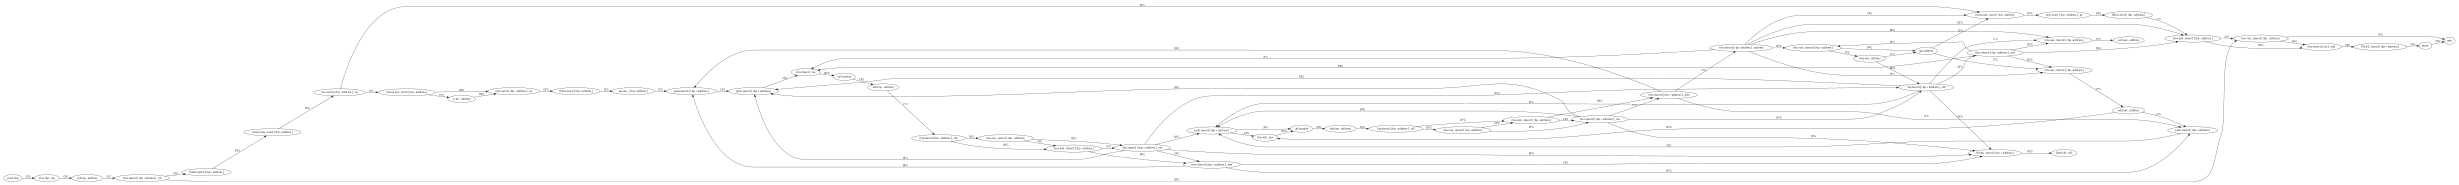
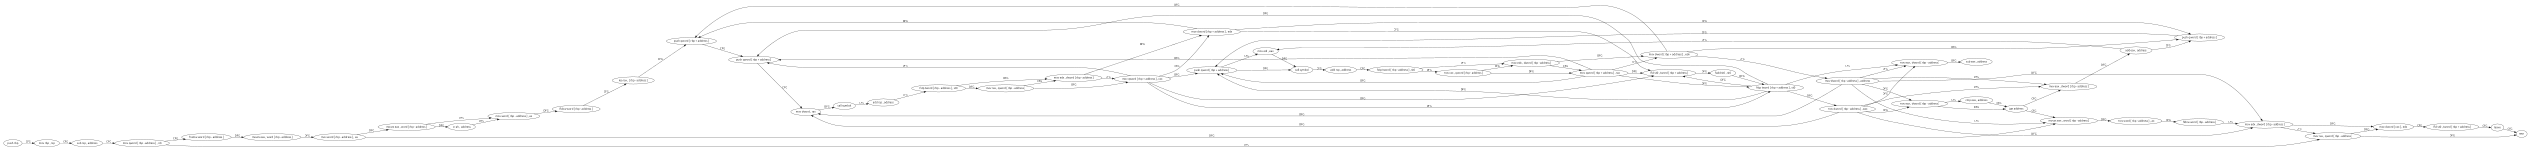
  digraph {
    fontname=Ubuntu
    rankdir=LR
    node [fontname=Ubuntu]
    edge [fontname=Ubuntu]
    n1 [label="push rbp"]
    n2 [label="mov rbp , rsp"]
    n3 [label="sub rsp , address"]
    n4 [label="mov qword [ rbp - address ] , rdi"]
    n5 [label="fnstcw word [ rbp - address ]"]
    n6 [label="mov rax , qword [ rbp - address ]"]
    n7 [label="movzx eax , word [ rbp - address ]"]
    n8 [label="mov dword [ rax ] , edx"]
    n9 [label=retn]
    n10 [label="mov word [ rbp - address ] , ax"]
    n11 [label="movzx eax , word [ rbp - address ]"]
    n12 [label="movzx eax , word [ rbp - address ]"]
    n13 [label="or ah , address"]
    n14 [label="mov word [ rbp - address ] , ax"]
    n15 [label="mov word [ rbp - address ] , ax"]
    n16 [label="fldcw word [ rbp - address ]"]
    n17 [label="lea rax , [ rbp - address ]"]
    n18 [label="push qword [ rbp + address ]"]
    n19 [label="push qword [ rbp + address ]"]
    n20 [label="mov dword , rax"]
    n21 [label="call symbol"]
    n22 [label="add rsp , address"]
    n23 [label="fstp tword [ rbp - address ] , st0"]
    n24 [label="mov rax , qword [ rbp - address ]"]
    n25 [label="mov edx , dword [ rbp - address ]"]
    n26 [label="mov qword [ rbp + address ] , rax"]
    n27 [label="mov dword [ rbp + address ] , edx"]
    n28 [label="fld st0 , tword [ rbp + address ]"]
    n29 [label="fstp tword [ rbp + address ] , st0"]
    n30 [label="push qword [ rbp + address ]"]
    n31 [label="push qword [ rbp + address ]"]
    n32 [label="fadd st0 , st0"]
    n33 [label="mov eax , dword [ rbp - address ]"]
    n34 [label="mov dword [ rbp - address ] , eax"]
    n35 [label="mov edi , eax"]
    n36 [label="call symbol"]
    n37 [label="sub eax , address"]
    n38 [label="mov eax , dword [ rbp - address ]"]
    n39 [label="mov eax , dword [ rbp - address ]"]
    n40 [label="mov edx , dword [ rbp - address ]"]
    n41 [label="cmp eax , address"]
    n42 [label="jge address"]
    n43 [label="add eax , address"]
    n44 [label="fldcw word [ rbp - address ]"]
    n45 [label="fld st0 , tword [ rbp + address ]"]
    n46 [label=leave]
    n47 [label="add rsp , address"]
    n48 [label="fstp tword [ rbp - address ] , st0"]
    n49 [label="mov rax , qword [ rbp - address ]"]
    n50 [label="mov edx , dword [ rbp - address ]"]
    n51 [label="mov qword [ rbp + address ] , rax"]
    n52 [label="mov dword [ rbp + address ] , edx"]
    n53 [label="mov dword [ rbp - address ] , address"]
    n1 -> n2 [label=CFG]
    n2 -> n3 [label=CFG]
    n3 -> n4 [label=CFG]
    n4 -> n5 [label=CFG]
    n4 -> n6 [label=DFG]
    n5 -> n7 [label=DFG]
    n6 -> n8 [label=DFG]
    n6 -> n9 [label=DFG]
    n7 -> n10 [label=DFG]
    n8 -> n45 [label=CFG]
    n10 -> n11 [label=DFG]
    n10 -> n12 [label=DFG]
    n11 -> n13 [label=DFG]
    n11 -> n14 [label=DFG]
    n12 -> n15 [label=DFG]
    n13 -> n14 [label=DFG]
    n14 -> n16 [label=DFG]
    n15 -> n44 [label=DFG]
    n16 -> n17 [label=CFG]
    n17 -> n18 [label=CFG]
    n18 -> n19 [label=CFG]
    n19 -> n20 [label=CFG]
    n20 -> n21 [label=DFG]
    n21 -> n22 [label=CFG]
    n22 -> n23 [label=CFG]
    n23 -> n24 [label=DFG]
    n23 -> n25 [label=DFG]
    n24 -> n25 [label=CFG]
    n24 -> n26 [label=DFG]
    n25 -> n26 [label=CFG]
    n25 -> n27 [label=DFG]
    n26 -> n19 [label=DFG]
    n26 -> n27 [label=CFG]
    n26 -> n28 [label=DFG]
    n26 -> n29 [label=DFG]
    n26 -> n30 [label=DFG]
    n27 -> n18 [label=DFG]
    n27 -> n28 [label=CFG]
    n27 -> n31 [label=DFG]
    n28 -> n32 [label=DFG]
    n29 -> n19 [label=DFG]
    n29 -> n28 [label=DFG]
    n29 -> n30 [label=DFG]
    n29 -> n33 [label=CFG]
    n29 -> n34 [label=DFG]
    n30 -> n35 [label=CFG]
    n30 -> n36 [label=DFG]
    n31 -> n30 [label=CFG]
-   n41 -> n29 [label=DFG]
+   n32 -> n29 [label=DFG]
    n33 -> n37 [label=DFG]
    n34 -> n20 [label=DFG]
    n34 -> n33 [label=DFG]
    n34 -> n38 [label=DFG]
    n34 -> n39 [label=DFG]
    n34 -> n40 [label=DFG]
    n35 -> n36 [label=DFG]
    n36 -> n47 [label=CFG]
    n38 -> n41 [label=CFG]
    n38 -> n42 [label=DFG]
    n39 -> n43 [label=DFG]
    n40 -> n6 [label=CFG]
    n40 -> n8 [label=DFG]
    n41 -> n42 [label=CFG]
    n42 -> n12 [label=CFG]
    n42 -> n39 [label=CFG]
    n43 -> n31 [label=CFG]
    n43 -> n35 [label=DFG]
    n44 -> n40 [label=CFG]
    n45 -> n46 [label=CFG]
    n46 -> n9 [label=CFG]
    n47 -> n48 [label=CFG]
    n48 -> n49 [label=DFG]
    n48 -> n50 [label=DFG]
    n49 -> n50 [label=CFG]
    n49 -> n51 [label=DFG]
    n50 -> n51 [label=CFG]
    n50 -> n52 [label=DFG]
    n51 -> n19 [label=DFG]
    n51 -> n28 [label=DFG]
    n51 -> n29 [label=DFG]
    n51 -> n30 [label=DFG]
    n51 -> n52 [label=CFG]
    n52 -> n18 [label=DFG]
    n52 -> n31 [label=DFG]
    n52 -> n53 [label=CFG]
    n53 -> n12 [label=CFG]
    n53 -> n20 [label=DFG]
    n53 -> n33 [label=DFG]
    n53 -> n38 [label=DFG]
    n53 -> n39 [label=DFG]
    n53 -> n40 [label=DFG]
  }
